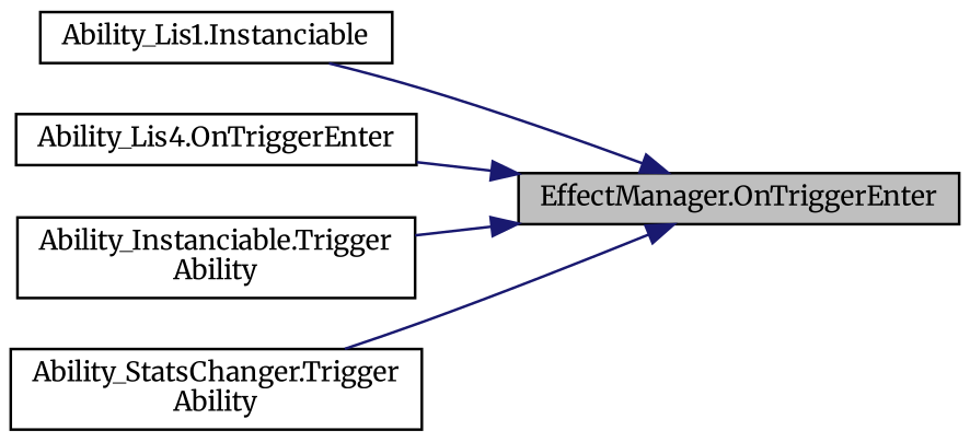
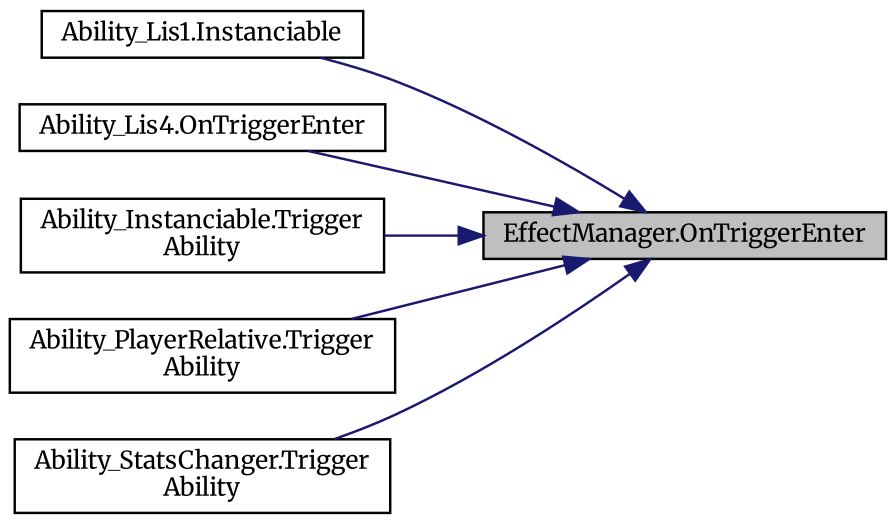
  digraph {
    fontname=Merriweather
    rankdir=RL
    node [color=black fillcolor=white fontname=Merriweather fontsize=10 shape=record style=filled]
    edge [color=midnightblue dir=back fontname=Merriweather fontsize=10 labelfontname=Helvetica labelfontsize=10 style=solid]
    n1 [fillcolor=grey75 fontcolor=black height=0.2 label="EffectManager.OnTriggerEnter" width=0.4]
    n2 [height=0.2 label="Ability_Lis1.Instanciable" width=0.4]
    n3 [height=0.2 label="Ability_Lis4.OnTriggerEnter" width=0.4]
    n4 [height=0.2 label="Ability_Instanciable.Trigger\lAbility" width=0.4]
+   n5 [height=0.2 label="Ability_PlayerRelative.Trigger\lAbility" width=0.4]
    n6 [height=0.2 label="Ability_StatsChanger.Trigger\lAbility" width=0.4]
    n1 -> n2
    n1 -> n3
    n1 -> n4
+   n1 -> n5
    n1 -> n6
  }
